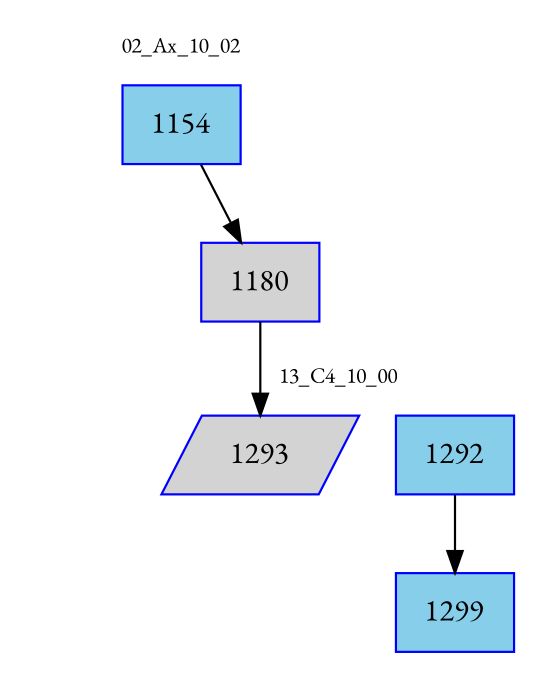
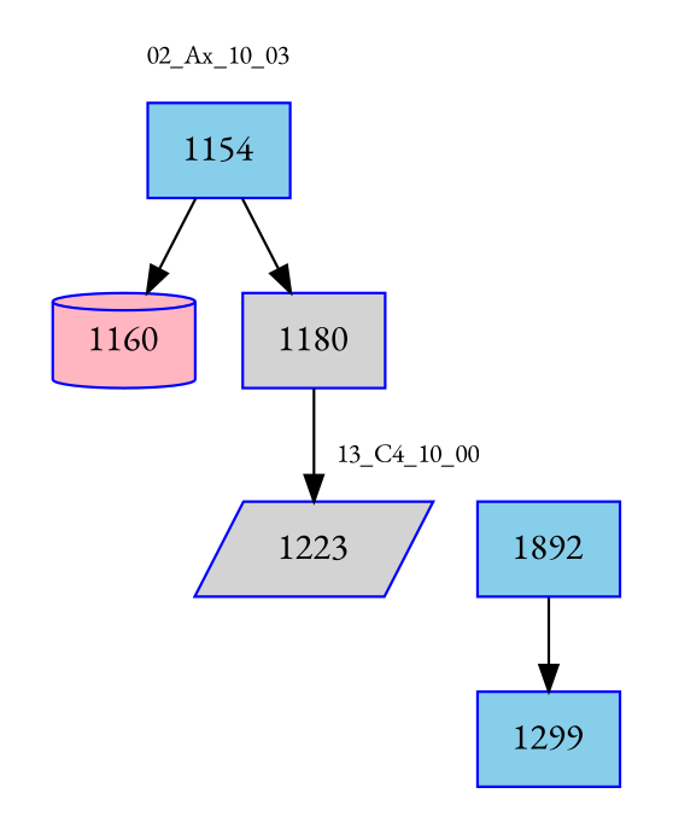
  digraph {
    fontname="EB Garamond"
    node [color=blue fillcolor=skyblue fontname="EB Garamond" shape=box style=filled]
    edge [color=black fontname="EB Garamond"]
    n1 [label=1154]
+   n2 [fillcolor=lightpink label=1160 shape=cylinder]
    n3 [fillcolor=lightgrey label=1180]
-   n4 [label=1292]
+   n4 [label=1892]
    n5 [label=1299]
-   n6 [fillcolor=lightgrey label=1293 shape=parallelogram]
+   n6 [fillcolor=lightgrey label=1223 shape=parallelogram]
    subgraph cluster_1 {
      color=white
      fontsize=10
-     label="02_Ax_10_02"
+     label="02_Ax_10_03"
      n1
+     n2
      n3
    }
    subgraph cluster_2 {
      color=white
      fontsize=10
      label="13_C4_10_00"
      n4
      n5
      n6
    }
+   n1 -> n2
    n1 -> n3
    n3 -> n6
    n4 -> n5
  }
